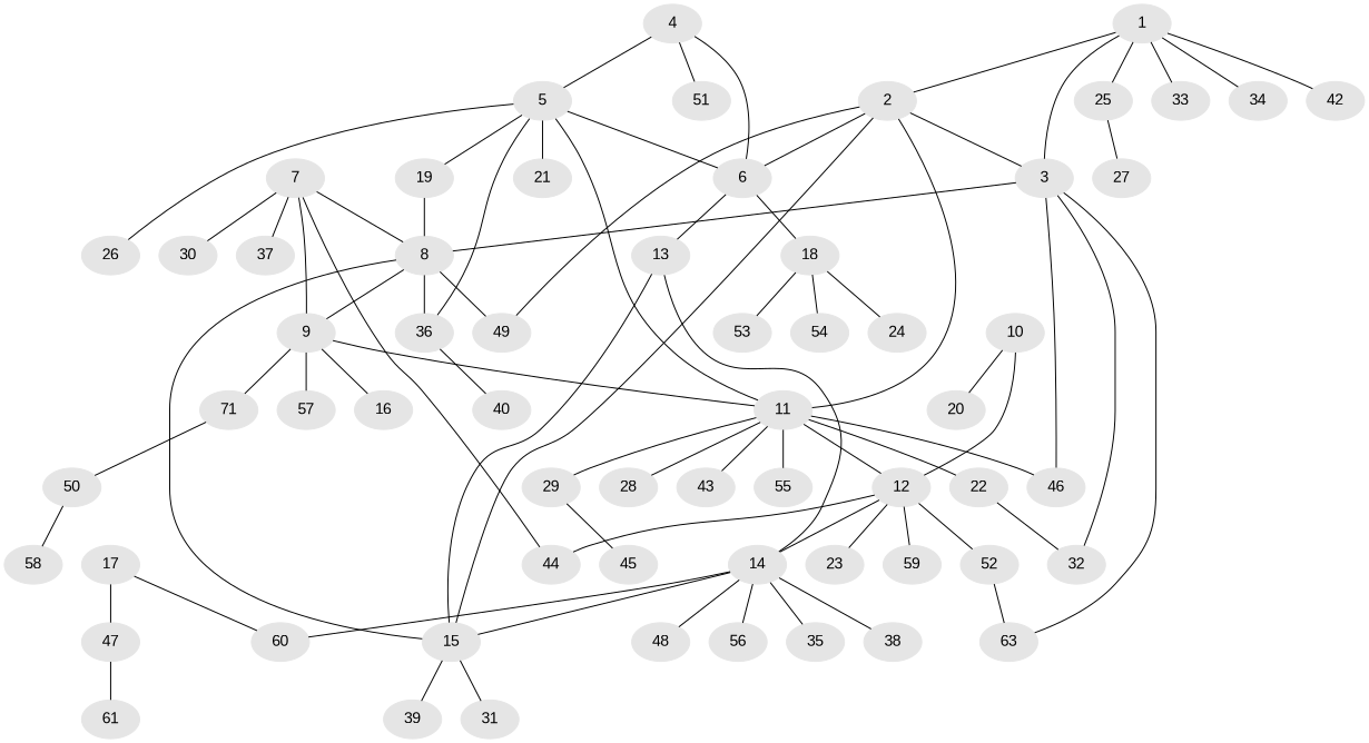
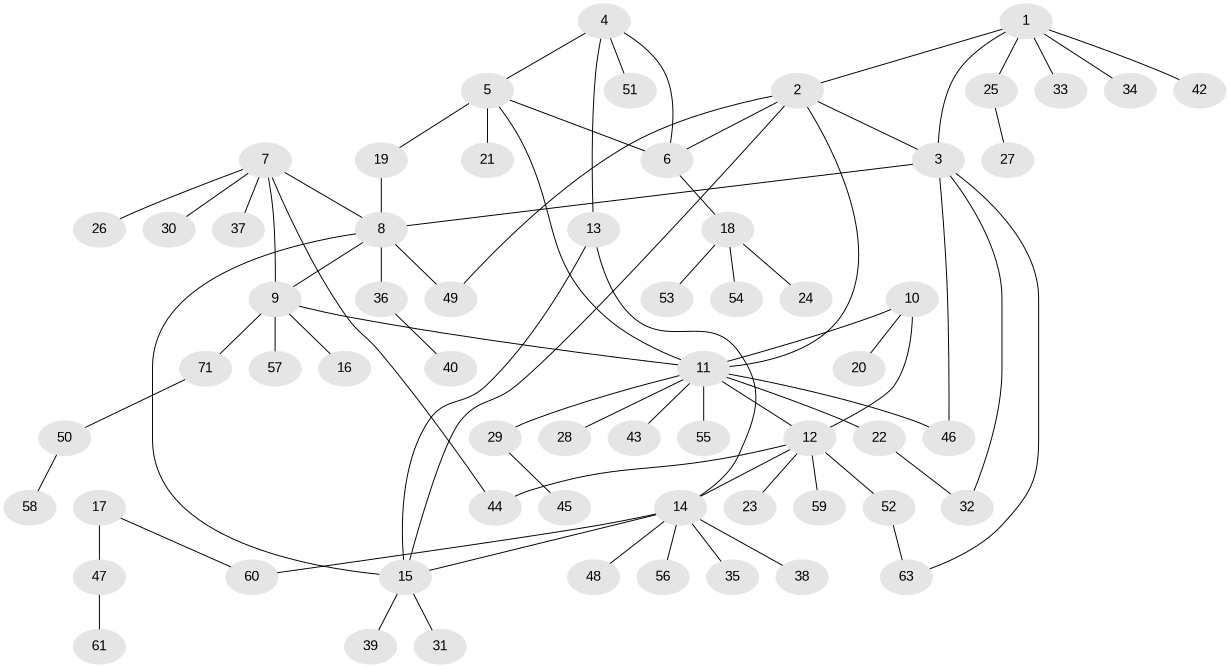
  graph {
    fontname="Liberation Sans"
    node [color=gray90 fontname="Liberation Sans" style=filled]
    edge [fontname="Liberation Sans"]
    1
    2
    3
    25
    33
    34
    42
    6
    11
    15
    49
    8
    32
    46
    63
    27
    18
    12
    22
    28
    29
    43
    55
    31
    39
    36
    9
    4
    5
    13
    51
    19
    21
    14
    40
    24
    53
    54
    7
    26
    30
    37
    44
    16
    n45 [label=71]
    57
    50
    10
    20
    23
    52
    59
    45
    35
    38
    48
    56
    60
    17
    47
    61
    58
    1 -- 2
    1 -- 3
    1 -- 25
    1 -- 33
    1 -- 34
    1 -- 42
    2 -- 3
    2 -- 6
    2 -- 11
    2 -- 15
    2 -- 49
    3 -- 8
    3 -- 32
    3 -- 46
    3 -- 63
    25 -- 27
    6 -- 18
    11 -- 46
    11 -- 12
    11 -- 22
    11 -- 28
    11 -- 29
    11 -- 43
    11 -- 55
    15 -- 31
    15 -- 39
    8 -- 15
    8 -- 49
    8 -- 36
    8 -- 9
    18 -- 24
    18 -- 53
    18 -- 54
    12 -- 14
    12 -- 44
    12 -- 23
    12 -- 52
    12 -- 59
    22 -- 32
    29 -- 45
    36 -- 40
    9 -- 11
    9 -- 16
    9 -- n45
    9 -- 57
    4 -- 6
    4 -- 5
-   6 -- 13
+   4 -- 13
    4 -- 51
    5 -- 6
    5 -- 11
-   5 -- 36
    5 -- 19
    5 -- 21
    13 -- 15
    13 -- 14
    19 -- 8
    14 -- 15
    14 -- 35
    14 -- 38
    14 -- 48
    14 -- 56
    14 -- 60
    7 -- 8
    7 -- 9
-   5 -- 26
+   7 -- 26
    7 -- 30
    7 -- 37
    7 -- 44
    n45 -- 50
    50 -- 58
+   10 -- 11
    10 -- 12
    10 -- 20
    52 -- 63
    17 -- 60
    17 -- 47
    47 -- 61
  }
